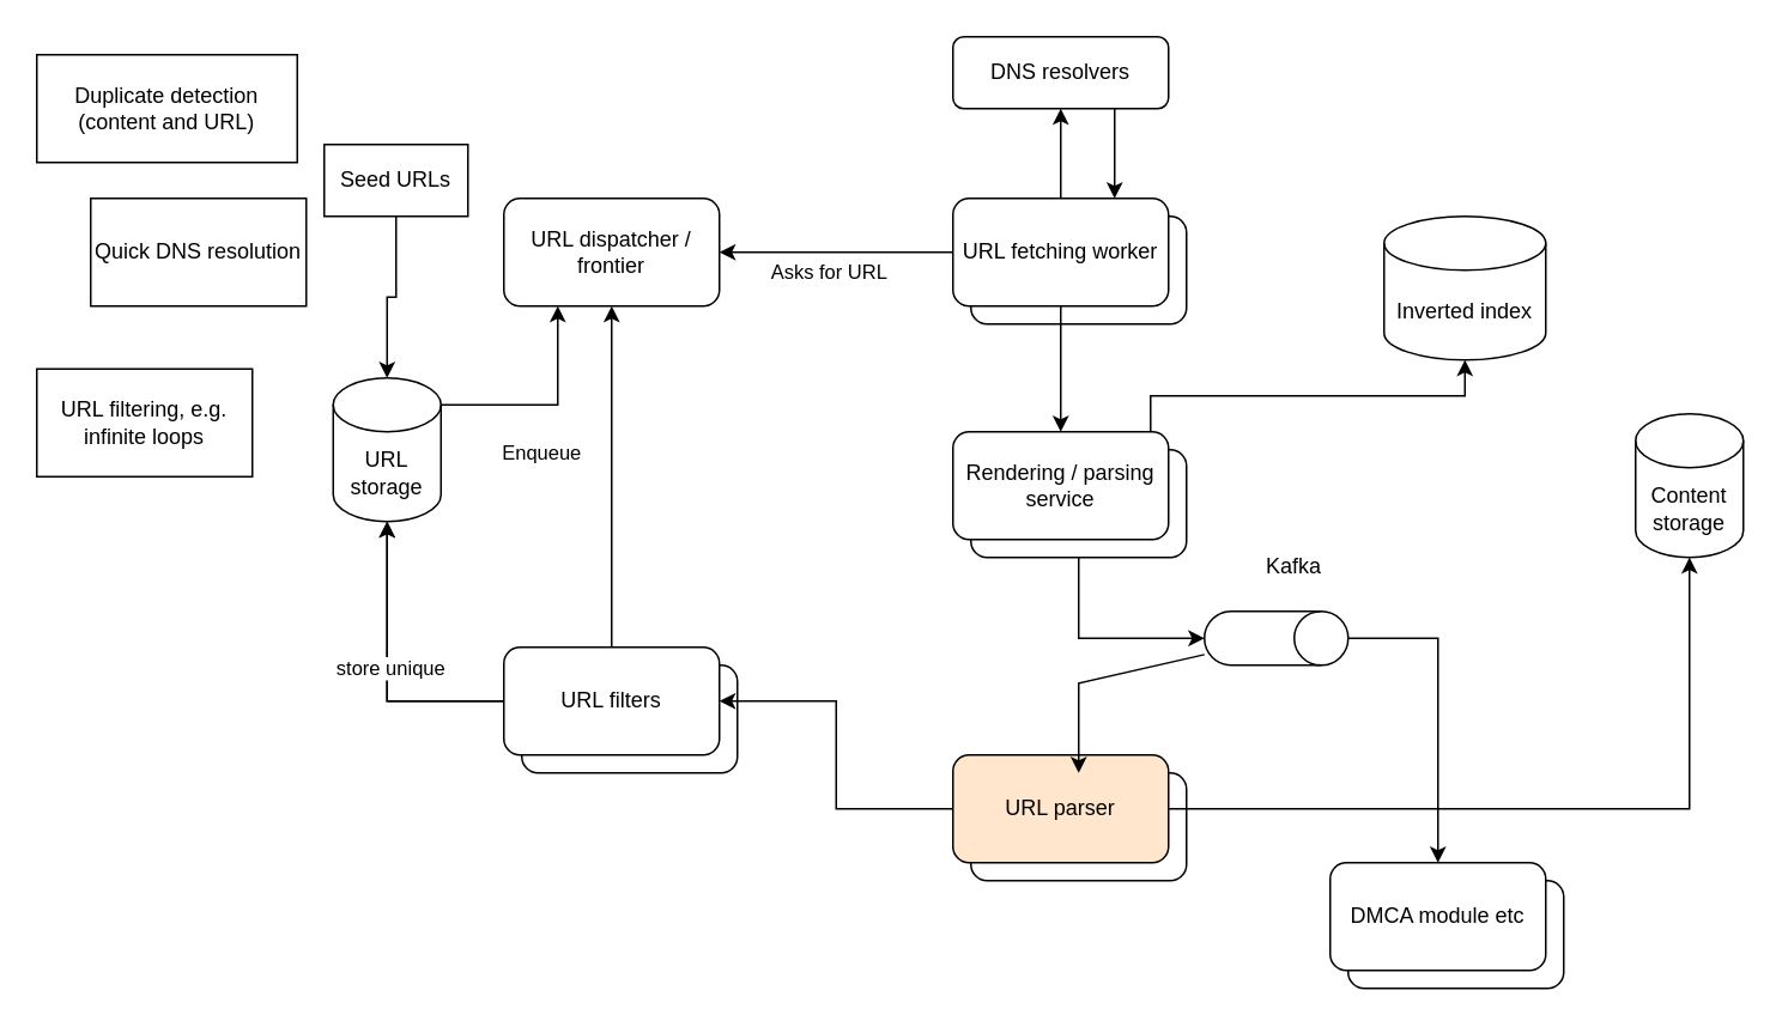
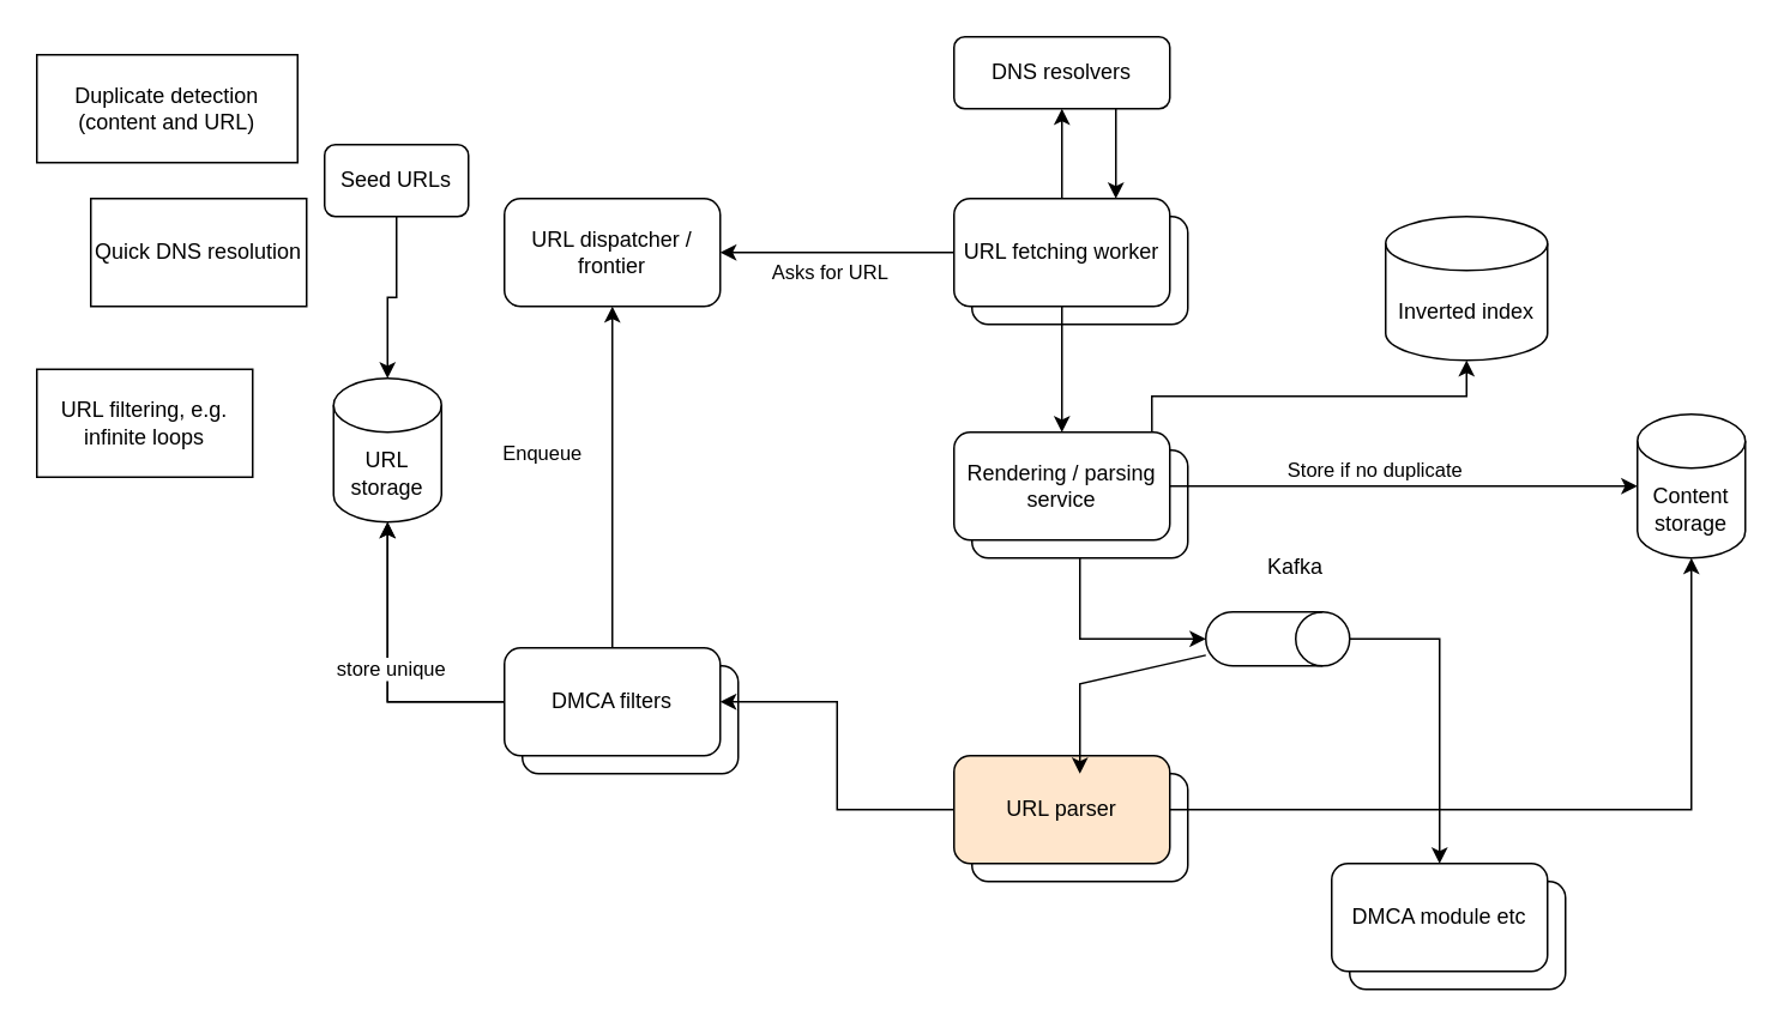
  <mxCell id="0" />
  <mxCell id="1" parent="0" />
  <mxCell id="2" value="" style="rounded=1;whiteSpace=wrap;html=1;" vertex="1" parent="1"><mxGeometry x="290" y="370" width="120" height="60" as="geometry" /></mxCell>
  <mxCell id="3" value="" style="rounded=1;whiteSpace=wrap;html=1;" vertex="1" parent="1"><mxGeometry x="540" y="430" width="120" height="60" as="geometry" /></mxCell>
  <mxCell id="4" value="" style="rounded=1;whiteSpace=wrap;html=1;" vertex="1" parent="1"><mxGeometry x="540" y="250" width="120" height="60" as="geometry" /></mxCell>
  <mxCell id="5" value="" style="rounded=1;whiteSpace=wrap;html=1;" vertex="1" parent="1"><mxGeometry x="540" y="120" width="120" height="60" as="geometry" /></mxCell>
  <mxCell id="6" value="URL dispatcher / frontier" style="rounded=1;whiteSpace=wrap;html=1;" vertex="1" parent="1"><mxGeometry x="280" y="110" width="120" height="60" as="geometry" /></mxCell>
  <mxCell id="7" style="edgeStyle=orthogonalEdgeStyle;rounded=0;orthogonalLoop=1;jettySize=auto;html=1;" edge="1" parent="1" source="8" target="30"><mxGeometry relative="1" as="geometry" /></mxCell>
- <mxCell id="8" value="Seed URLs" style="whiteSpace=wrap;html=1;rounded=0;" vertex="1" parent="1"><mxGeometry x="180" y="80" width="80" height="40" as="geometry" /></mxCell>
+ <mxCell id="8" value="Seed URLs" style="rounded=1;whiteSpace=wrap;html=1;" vertex="1" parent="1"><mxGeometry x="180" y="80" width="80" height="40" as="geometry" /></mxCell>
  <mxCell id="9" style="edgeStyle=orthogonalEdgeStyle;rounded=0;orthogonalLoop=1;jettySize=auto;html=1;entryX=1;entryY=0.5;entryDx=0;entryDy=0;" edge="1" parent="1" source="13" target="6"><mxGeometry relative="1" as="geometry" /></mxCell>
  <mxCell id="10" value="Asks for URL" style="edgeLabel;html=1;align=center;verticalAlign=middle;resizable=0;points=[];" vertex="1" connectable="0" parent="9"><mxGeometry x="0.339" y="2" relative="1" as="geometry"><mxPoint x="17" y="8" as="offset" /></mxGeometry></mxCell>
  <mxCell id="11" style="edgeStyle=orthogonalEdgeStyle;rounded=0;orthogonalLoop=1;jettySize=auto;html=1;entryX=0.5;entryY=1;entryDx=0;entryDy=0;" edge="1" parent="1" source="13" target="15"><mxGeometry relative="1" as="geometry" /></mxCell>
  <mxCell id="12" style="edgeStyle=orthogonalEdgeStyle;rounded=0;orthogonalLoop=1;jettySize=auto;html=1;entryX=0.5;entryY=0;entryDx=0;entryDy=0;" edge="1" parent="1" source="13" target="19"><mxGeometry relative="1" as="geometry" /></mxCell>
  <mxCell id="13" value="URL fetching worker" style="rounded=1;whiteSpace=wrap;html=1;" vertex="1" parent="1"><mxGeometry x="530" y="110" width="120" height="60" as="geometry" /></mxCell>
  <mxCell id="14" style="edgeStyle=orthogonalEdgeStyle;rounded=0;orthogonalLoop=1;jettySize=auto;html=1;exitX=0.75;exitY=1;exitDx=0;exitDy=0;entryX=0.75;entryY=0;entryDx=0;entryDy=0;" edge="1" parent="1" source="15" target="13"><mxGeometry relative="1" as="geometry" /></mxCell>
  <mxCell id="15" value="DNS resolvers" style="rounded=1;whiteSpace=wrap;html=1;" vertex="1" parent="1"><mxGeometry x="530" y="20" width="120" height="40" as="geometry" /></mxCell>
+ <mxCell id="16" style="edgeStyle=orthogonalEdgeStyle;rounded=0;orthogonalLoop=1;jettySize=auto;html=1;" edge="1" parent="1" source="19" target="20"><mxGeometry relative="1" as="geometry" /></mxCell>
+ <mxCell id="17" value="Store if no duplicate" style="edgeLabel;html=1;align=center;verticalAlign=middle;resizable=0;points=[];" vertex="1" connectable="0" parent="16"><mxGeometry x="-0.25" y="1" relative="1" as="geometry"><mxPoint x="15" y="-9" as="offset" /></mxGeometry></mxCell>
  <mxCell id="18" style="edgeStyle=orthogonalEdgeStyle;rounded=0;orthogonalLoop=1;jettySize=auto;html=1;exitX=0.917;exitY=0.017;exitDx=0;exitDy=0;exitPerimeter=0;" edge="1" parent="1" source="19" target="32"><mxGeometry relative="1" as="geometry" /></mxCell>
  <mxCell id="19" value="Rendering / parsing service" style="rounded=1;whiteSpace=wrap;html=1;" vertex="1" parent="1"><mxGeometry x="530" y="240" width="120" height="60" as="geometry" /></mxCell>
  <mxCell id="20" value="Content storage" style="shape=cylinder3;whiteSpace=wrap;html=1;boundedLbl=1;backgroundOutline=1;size=15;" vertex="1" parent="1"><mxGeometry x="910" y="230" width="60" height="80" as="geometry" /></mxCell>
  <mxCell id="21" style="edgeStyle=orthogonalEdgeStyle;rounded=0;orthogonalLoop=1;jettySize=auto;html=1;" edge="1" parent="1" source="22" target="28"><mxGeometry relative="1" as="geometry" /></mxCell>
  <mxCell id="22" value="URL parser" style="rounded=1;whiteSpace=wrap;html=1;fillColor=#ffe6cc;" vertex="1" parent="1"><mxGeometry x="530" y="420" width="120" height="60" as="geometry" /></mxCell>
  <mxCell id="23" style="edgeStyle=orthogonalEdgeStyle;rounded=0;orthogonalLoop=1;jettySize=auto;html=1;entryX=0.5;entryY=1;entryDx=0;entryDy=0;" edge="1" parent="1" source="28" target="6"><mxGeometry relative="1" as="geometry" /></mxCell>
  <mxCell id="24" value="Enqueue" style="edgeLabel;html=1;align=center;verticalAlign=middle;resizable=0;points=[];" vertex="1" connectable="0" parent="23"><mxGeometry x="0.147" y="-4" relative="1" as="geometry"><mxPoint x="-44" as="offset" /></mxGeometry></mxCell>
  <mxCell id="25" style="edgeStyle=orthogonalEdgeStyle;rounded=0;orthogonalLoop=1;jettySize=auto;html=1;" edge="1" parent="1" source="28" target="30"><mxGeometry relative="1" as="geometry" /></mxCell>
  <mxCell id="26" value="" style="edgeStyle=orthogonalEdgeStyle;rounded=0;orthogonalLoop=1;jettySize=auto;html=1;" edge="1" parent="1" source="28" target="30"><mxGeometry relative="1" as="geometry" /></mxCell>
  <mxCell id="27" value="store unique" style="edgeLabel;html=1;align=center;verticalAlign=middle;resizable=0;points=[];" vertex="1" connectable="0" parent="26"><mxGeometry x="-0.095" y="-1" relative="1" as="geometry"><mxPoint y="-9" as="offset" /></mxGeometry></mxCell>
- <mxCell id="28" value="URL filters" style="rounded=1;whiteSpace=wrap;html=1;" vertex="1" parent="1"><mxGeometry x="280" y="360" width="120" height="60" as="geometry" /></mxCell>
- <mxCell id="29" style="edgeStyle=orthogonalEdgeStyle;rounded=0;orthogonalLoop=1;jettySize=auto;html=1;exitX=1;exitY=0;exitDx=0;exitDy=15;exitPerimeter=0;entryX=0.25;entryY=1;entryDx=0;entryDy=0;" edge="1" parent="1" source="30" target="6"><mxGeometry relative="1" as="geometry" /></mxCell>
+ <mxCell id="28" value="DMCA filters" style="rounded=1;whiteSpace=wrap;html=1;" vertex="1" parent="1"><mxGeometry x="280" y="360" width="120" height="60" as="geometry" /></mxCell>
  <mxCell id="30" value="URL storage" style="shape=cylinder3;whiteSpace=wrap;html=1;boundedLbl=1;backgroundOutline=1;size=15;" vertex="1" parent="1"><mxGeometry x="185" y="210" width="60" height="80" as="geometry" /></mxCell>
  <mxCell id="31" style="edgeStyle=orthogonalEdgeStyle;rounded=0;orthogonalLoop=1;jettySize=auto;html=1;entryX=0.5;entryY=1;entryDx=0;entryDy=0;entryPerimeter=0;" edge="1" parent="1" source="22" target="20"><mxGeometry relative="1" as="geometry" /></mxCell>
  <mxCell id="32" value="Inverted index" style="shape=cylinder3;whiteSpace=wrap;html=1;boundedLbl=1;backgroundOutline=1;size=15;" vertex="1" parent="1"><mxGeometry x="770" y="120" width="90" height="80" as="geometry" /></mxCell>
  <mxCell id="33" value="Duplicate detection (content and URL)" style="rounded=0;whiteSpace=wrap;html=1;" vertex="1" parent="1"><mxGeometry x="20" y="30" width="145" height="60" as="geometry" /></mxCell>
  <mxCell id="34" value="Quick DNS resolution" style="rounded=0;whiteSpace=wrap;html=1;" vertex="1" parent="1"><mxGeometry x="50" y="110" width="120" height="60" as="geometry" /></mxCell>
  <mxCell id="35" value="URL filtering, e.g. infinite loops" style="rounded=0;whiteSpace=wrap;html=1;" vertex="1" parent="1"><mxGeometry x="20" y="205" width="120" height="60" as="geometry" /></mxCell>
  <mxCell id="36" value="" style="rounded=1;whiteSpace=wrap;html=1;" vertex="1" parent="1"><mxGeometry x="750" y="490" width="120" height="60" as="geometry" /></mxCell>
  <mxCell id="37" value="DMCA module etc" style="rounded=1;whiteSpace=wrap;html=1;" vertex="1" parent="1"><mxGeometry x="740" y="480" width="120" height="60" as="geometry" /></mxCell>
  <mxCell id="38" style="edgeStyle=orthogonalEdgeStyle;rounded=0;orthogonalLoop=1;jettySize=auto;html=1;exitX=0.5;exitY=0;exitDx=0;exitDy=0;exitPerimeter=0;" edge="1" parent="1" source="40" target="37"><mxGeometry relative="1" as="geometry" /></mxCell>
  <mxCell id="39" style="edgeStyle=orthogonalEdgeStyle;rounded=0;orthogonalLoop=1;jettySize=auto;html=1;" edge="1" parent="1" source="40" target="3"><mxGeometry relative="1" as="geometry"><Array as="points"><mxPoint x="600" y="380" /></Array></mxGeometry></mxCell>
  <mxCell id="40" value="" style="shape=cylinder3;whiteSpace=wrap;html=1;boundedLbl=1;backgroundOutline=1;size=15;rotation=90;" vertex="1" parent="1"><mxGeometry x="695" y="315" width="30" height="80" as="geometry" /></mxCell>
  <mxCell id="41" value="Kafka" style="text;strokeColor=none;align=center;fillColor=none;html=1;verticalAlign=middle;whiteSpace=wrap;rounded=0;" vertex="1" parent="1"><mxGeometry x="690" y="310" width="60" height="10" as="geometry" /></mxCell>
  <mxCell id="42" style="edgeStyle=orthogonalEdgeStyle;rounded=0;orthogonalLoop=1;jettySize=auto;html=1;exitX=0.5;exitY=1;exitDx=0;exitDy=0;entryX=0.5;entryY=1;entryDx=0;entryDy=0;entryPerimeter=0;" edge="1" parent="1" source="4" target="40"><mxGeometry relative="1" as="geometry" /></mxCell>
